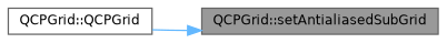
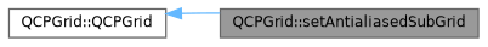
  digraph {
    rankdir=RL
    node [fontname=Helvetica fontsize=10 shape=box style=filled]
    n1 [color=gray40 fillcolor=grey60 fontcolor=black height=0.2 label="QCPGrid::setAntialiasedSubGrid" width=0.4]
    n2 [color=grey40 fillcolor=white height=0.2 label="QCPGrid::QCPGrid" width=0.4]
-   n1 -> n2 [color=steelblue1 dir=back fontname=Helvetica fontsize=10 labelfontname=Helvetica labelfontsize=10 style=solid]
+   n2 -> n1 [color=steelblue1 dir=back fontname=Helvetica fontsize=10 labelfontname=Helvetica labelfontsize=10 style=solid]
  }
